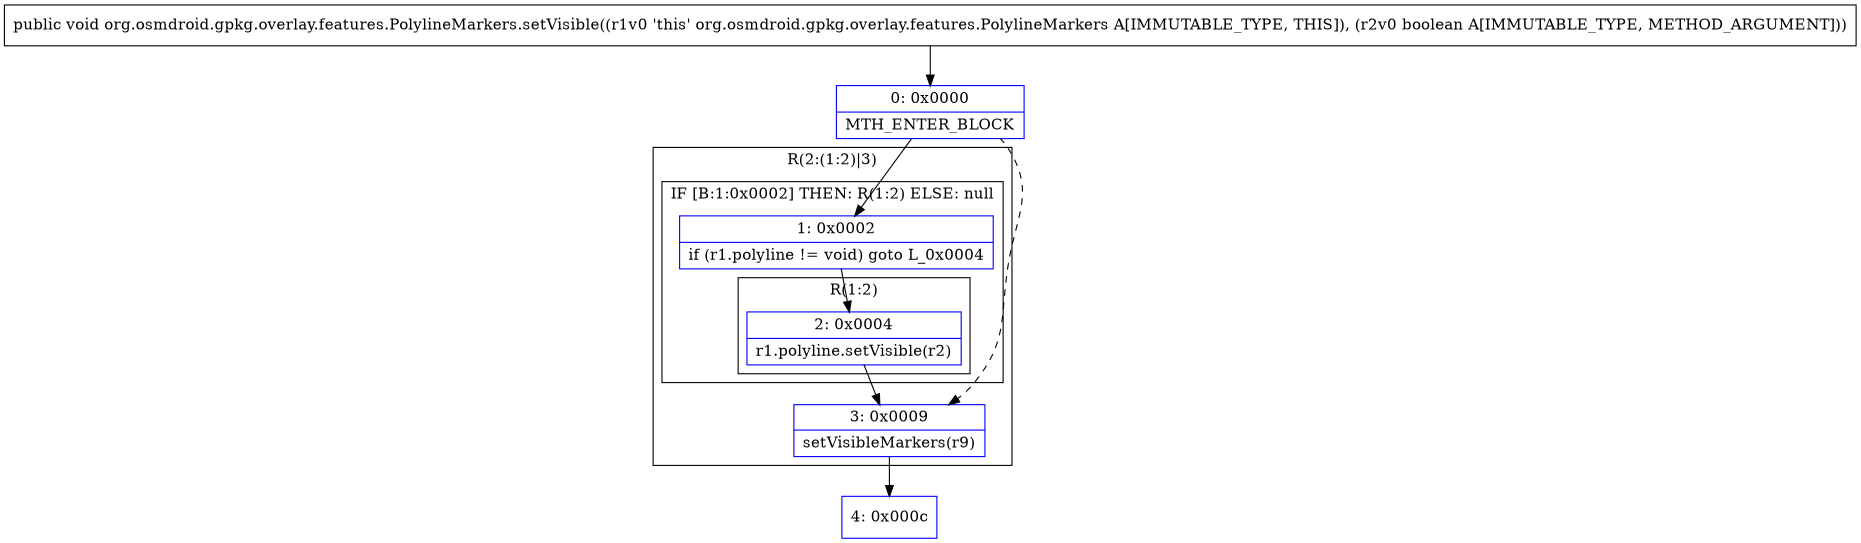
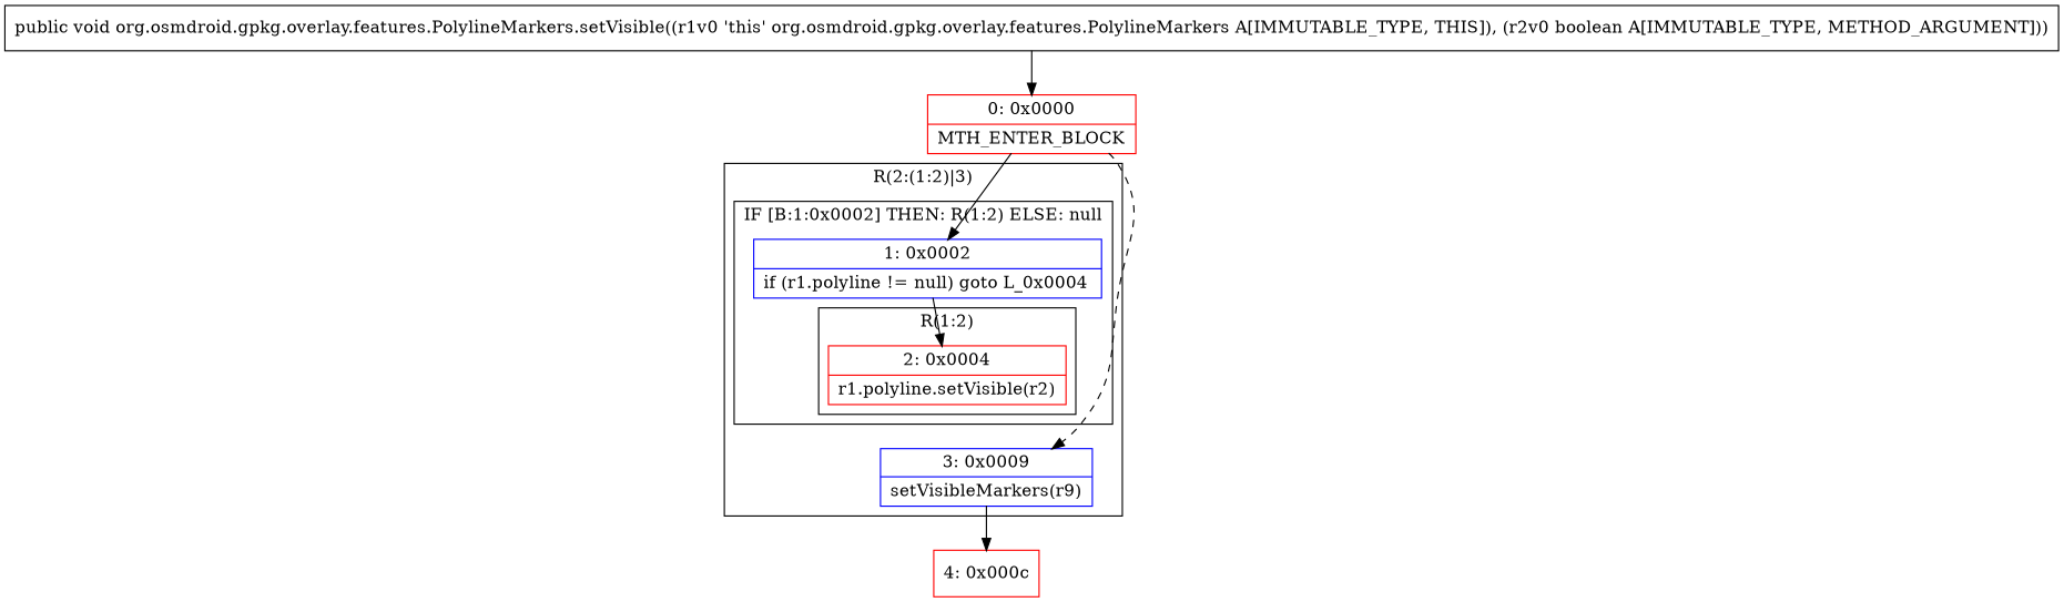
  digraph {
    node [color=blue shape=record]
-   n1 [label="{2\:\ 0x0004|r1.polyline.setVisible(r2)\l}"]
-   n2 [label="{1\:\ 0x0002|if (r1.polyline != void) goto L_0x0004\l}"]
+   n1 [color=red label="{2\:\ 0x0004|r1.polyline.setVisible(r2)\l}"]
+   n2 [label="{1\:\ 0x0002|if (r1.polyline != null) goto L_0x0004\l}"]
    n3 [label="{3\:\ 0x0009|setVisibleMarkers(r9)\l}"]
-   n4 [label="{4\:\ 0x000c}"]
-   n5 [label="{0\:\ 0x0000|MTH_ENTER_BLOCK\l}"]
+   n4 [color=red label="{4\:\ 0x000c}"]
+   n5 [color=red label="{0\:\ 0x0000|MTH_ENTER_BLOCK\l}"]
    n6 [label="{public void org.osmdroid.gpkg.overlay.features.PolylineMarkers.setVisible((r1v0 'this' org.osmdroid.gpkg.overlay.features.PolylineMarkers A[IMMUTABLE_TYPE, THIS]), (r2v0 boolean A[IMMUTABLE_TYPE, METHOD_ARGUMENT])) }" color=""]
    subgraph cluster_1 {
      label="R(2:(1:2)|3)"
      n3
      subgraph cluster_2 {
        label="IF [B:1:0x0002] THEN: R(1:2) ELSE: null"
        n2
        subgraph cluster_3 {
          label="R(1:2)"
          n1
        }
      }
    }
-   n1 -> n3
    n2 -> n1
    n3 -> n4
    n5 -> n2
    n5 -> n3 [style=dashed]
    n6 -> n5
  }
